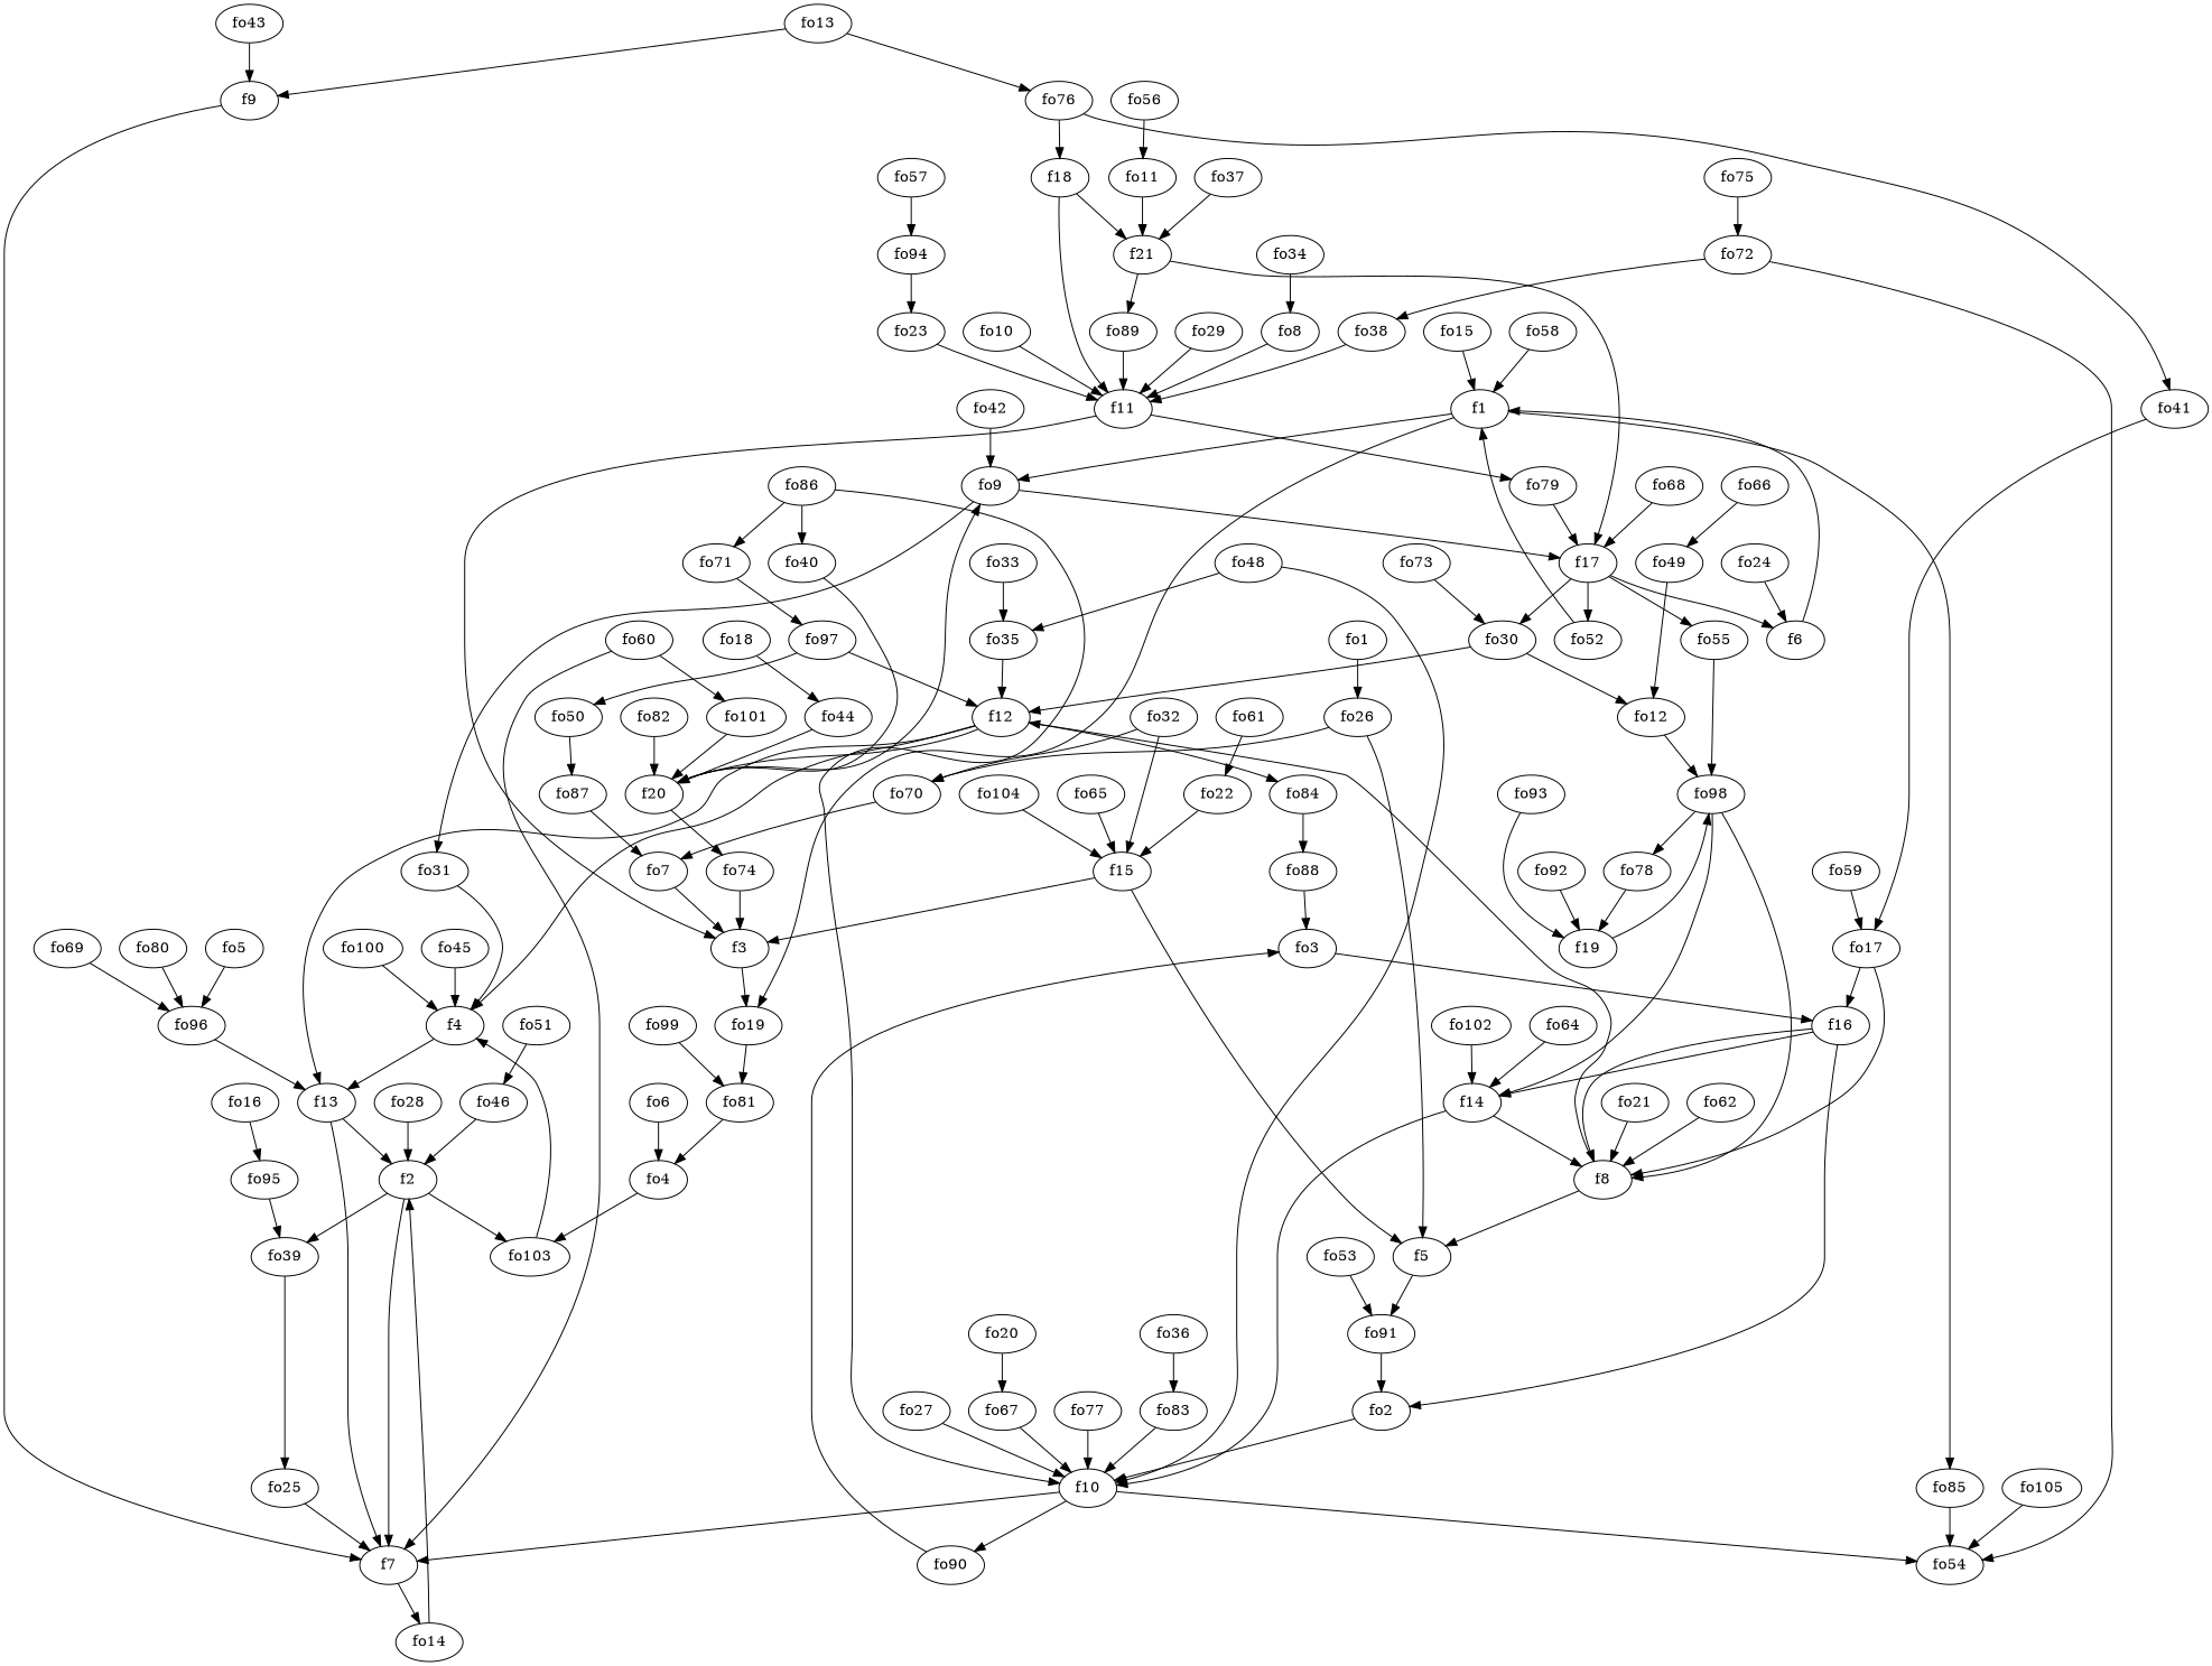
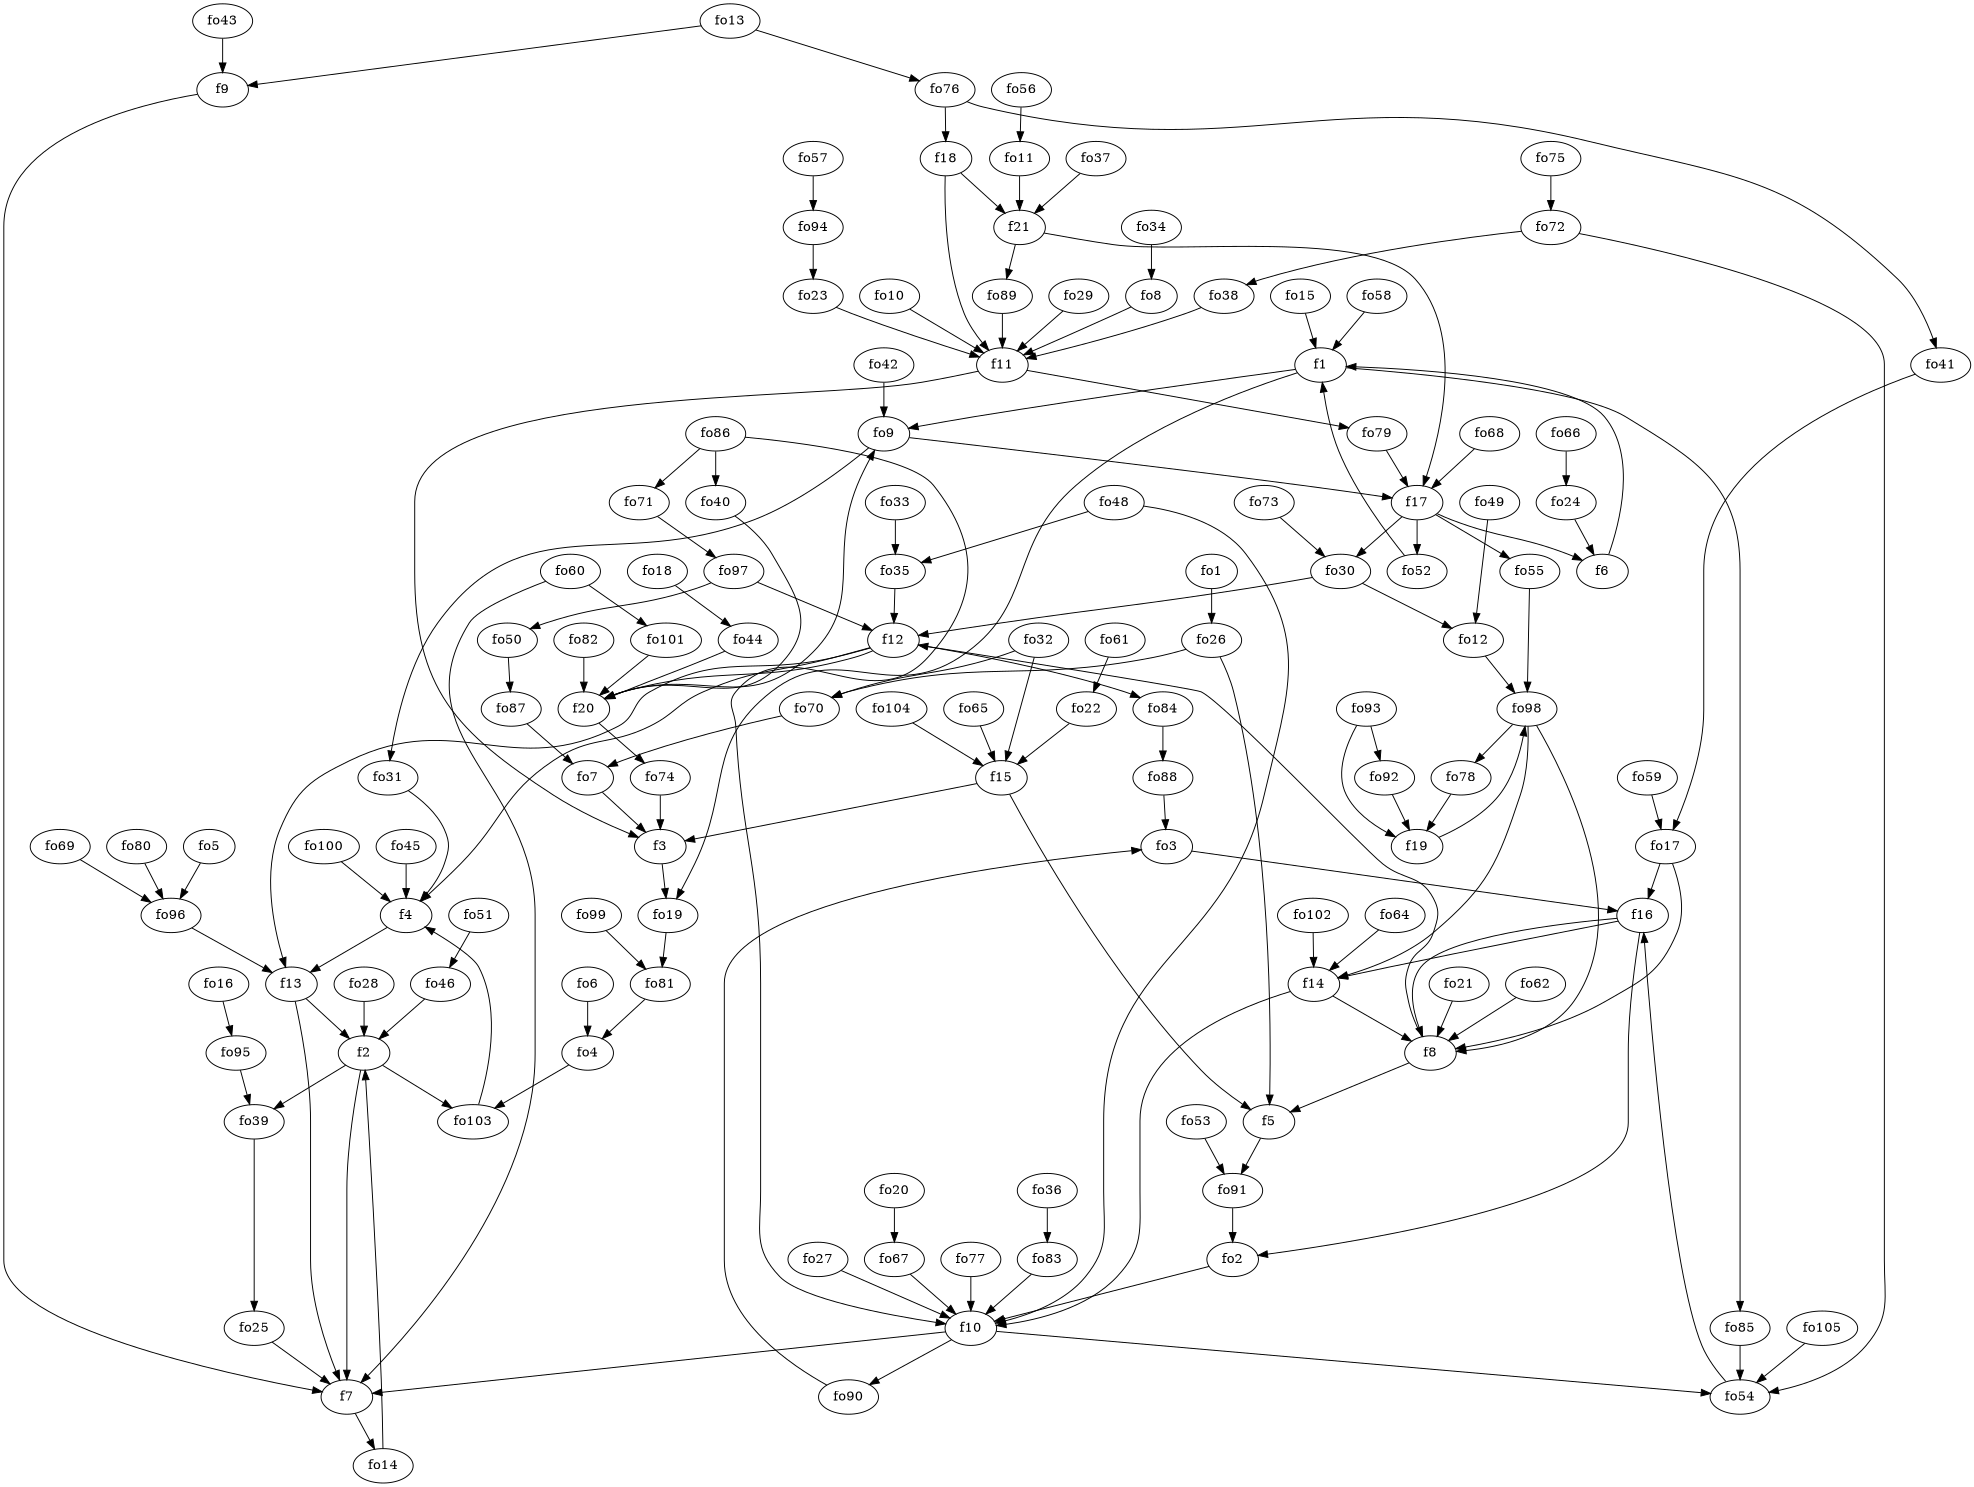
  strict digraph {
    edge [weight=2]
    f1
    fo9
    fo19
    fo85
    f17
    fo31
    fo81
    fo54
    f2
    f7
    fo39
    fo103
    fo14
    fo25
    f4
    f3
    f13
    f5
    fo91
    fo2
    f6
    f8
    f12
    f20
    fo84
    f9
    f10
    fo90
    f16
    fo3
    f11
    fo79
    fo74
    fo88
    f14
    f15
    fo30
    fo52
    fo55
    fo12
    fo98
    f18
    f21
    fo89
    f19
    fo78
    fo1
    fo26
    fo70
    fo4
    fo5
    fo96
    fo6
    fo7
    fo8
    fo10
    fo11
    fo13
    fo76
    fo41
    fo15
    fo16
    fo95
    fo17
    fo18
    fo44
    fo20
    fo67
    fo21
    fo22
    fo23
    fo24
    fo27
    fo28
    fo29
    fo32
    fo33
    fo35
    fo34
    fo36
    fo83
    fo37
    fo38
    fo40
    fo42
    fo43
    fo45
    fo46
    fo48
    fo49
    fo50
    fo87
    fo51
    fo53
    fo56
    fo57
    fo94
    fo58
    fo59
    fo60
    fo101
    fo61
    fo62
    fo64
    fo65
    fo66
    fo68
    fo69
    fo71
    fo97
    fo72
    fo73
    fo75
    fo77
    fo80
    fo82
    fo86
    fo92
    fo93
    fo99
    fo100
    fo102
    fo104
    fo105
    f1 -> fo9
    f1 -> fo19
    f1 -> fo85
    fo9 -> f17
    fo9 -> fo31
    fo19 -> fo81
    fo85 -> fo54
    f17 -> f6
    f17 -> fo30
    f17 -> fo52
    f17 -> fo55
    fo31 -> f4
    fo81 -> fo4
+   fo54 -> f16
    f2 -> f7
    f2 -> fo39
    f2 -> fo103
    f7 -> fo14
    fo39 -> fo25
    fo103 -> f4
    fo14 -> f2
    fo25 -> f7
    f4 -> f13
    f3 -> fo19
    f13 -> f2
    f13 -> f7
    f5 -> fo91
    fo91 -> fo2
    fo2 -> f10
    f6 -> f1
    f8 -> f5
    f8 -> f12
    f12 -> f4
    f12 -> f13
    f12 -> f20
    f12 -> fo84
    f20 -> fo9
    f20 -> fo74
    fo84 -> fo88
    f9 -> f7
    f10 -> fo54
    f10 -> f7
    f10 -> fo90
    fo90 -> fo3
    f16 -> fo2
    f16 -> f8
    f16 -> f14
    fo3 -> f16
    f11 -> f3
    f11 -> fo79
    fo79 -> f17
    fo74 -> f3
    fo88 -> fo3
    f14 -> f8
    f14 -> f10
    f15 -> f3
    f15 -> f5
    fo30 -> f12
    fo30 -> fo12
    fo52 -> f1
    fo55 -> fo98
    fo12 -> fo98
    fo98 -> f8
    fo98 -> f14
    fo98 -> fo78
    f18 -> f11
    f18 -> f21
    f21 -> f17
    f21 -> fo89
    fo89 -> f11
    f19 -> fo98
    fo78 -> f19
    fo1 -> fo26
    fo26 -> f5
    fo26 -> fo70
    fo70 -> fo7
    fo4 -> fo103
    fo5 -> fo96
    fo96 -> f13
    fo6 -> fo4
    fo7 -> f3
    fo8 -> f11
    fo10 -> f11
    fo11 -> f21
    fo13 -> f9
    fo13 -> fo76
    fo76 -> f18
    fo76 -> fo41
    fo41 -> fo17
    fo15 -> f1
    fo16 -> fo95
    fo95 -> fo39
    fo17 -> f8
    fo17 -> f16
    fo18 -> fo44
    fo44 -> f20
    fo20 -> fo67
    fo67 -> f10
    fo21 -> f8
    fo22 -> f15
    fo23 -> f11
    fo24 -> f6
    fo27 -> f10
    fo28 -> f2
    fo29 -> f11
    fo32 -> f15
    fo32 -> fo70
    fo33 -> fo35
    fo35 -> f12
    fo34 -> fo8
    fo36 -> fo83
    fo83 -> f10
    fo37 -> f21
    fo38 -> f11
    fo40 -> f20
    fo42 -> fo9
    fo43 -> f9
    fo45 -> f4
    fo46 -> f2
    fo48 -> f10
    fo48 -> fo35
    fo49 -> fo12
    fo50 -> fo87
    fo87 -> fo7
    fo51 -> fo46
    fo53 -> fo91
    fo56 -> fo11
    fo57 -> fo94
    fo94 -> fo23
    fo58 -> f1
    fo59 -> fo17
    fo60 -> f7
    fo60 -> fo101
    fo101 -> f20
    fo61 -> fo22
    fo62 -> f8
    fo64 -> f14
    fo65 -> f15
-   fo66 -> fo49
+   fo66 -> fo24
    fo68 -> f17
    fo69 -> fo96
    fo71 -> fo97
    fo97 -> f12
    fo97 -> fo50
    fo72 -> fo54
    fo72 -> fo38
    fo73 -> fo30
    fo75 -> fo72
    fo77 -> f10
    fo80 -> fo96
    fo82 -> f20
    fo86 -> f10
    fo86 -> fo40
    fo86 -> fo71
    fo92 -> f19
    fo93 -> f19
+   fo93 -> fo92
    fo99 -> fo81
    fo100 -> f4
    fo102 -> f14
    fo104 -> f15
    fo105 -> fo54
  }
